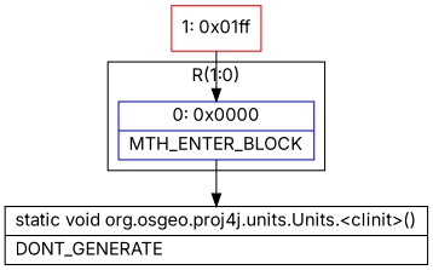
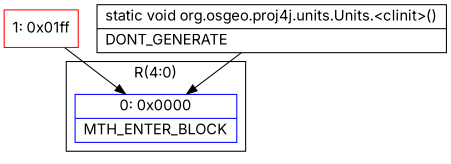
  digraph {
    fontname=Inter
    node [fontname=Inter shape=record]
    edge [fontname=Inter]
    n1 [color=blue label="{0\:\ 0x0000|MTH_ENTER_BLOCK\l}"]
    n2 [color=red label="{1\:\ 0x01ff}"]
    n3 [label="{static void org.osgeo.proj4j.units.Units.\<clinit\>()  | DONT_GENERATE\l}"]
    subgraph cluster_1 {
-     label="R(1:0)"
+     label="R(4:0)"
      n1
    }
    n2 -> n1
-   n1 -> n3
+   n3 -> n1
  }
